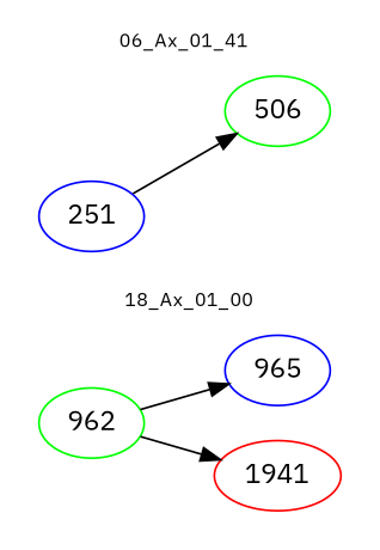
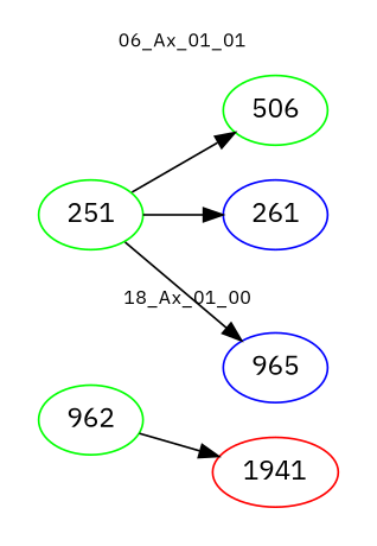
  digraph {
    fontname="IBM Plex Sans"
    rankdir=LR
    node [color=green fontname="IBM Plex Sans"]
    edge [color=black fontname="IBM Plex Sans"]
-   n1 [color=blue label=251]
+   n1 [label=251]
+   n2 [color=blue label=261]
    n3 [label=506]
    n4 [label=962]
    n5 [color=blue label=965]
    n6 [color=red label=1941]
    subgraph cluster_1 {
      color=white
      fontsize=10
-     label="06_Ax_01_41"
+     label="06_Ax_01_01"
      n1
+     n2
      n3
    }
    subgraph cluster_2 {
      color=white
      fontsize=10
      label="18_Ax_01_00"
      n4
      n5
      n6
    }
+   n1 -> n2
    n1 -> n3
-   n4 -> n5
+   n1 -> n5
    n4 -> n6
  }
